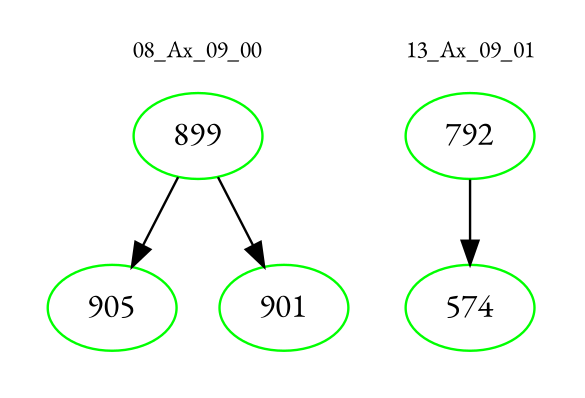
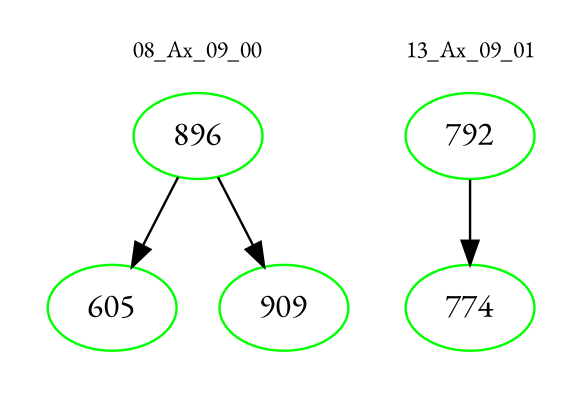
  digraph {
    fontname="EB Garamond"
    node [color=green fontname="EB Garamond"]
    edge [color=black fontname="EB Garamond"]
-   n1 [label=899]
-   n2 [label=905]
-   n3 [label=901]
+   n1 [label=896]
+   n2 [label=605]
+   n3 [label=909]
    n4 [label=792]
-   n5 [label=574]
+   n5 [label=774]
    subgraph cluster_1 {
      color=white
      fontsize=10
      label="08_Ax_09_00"
      n1
      n2
      n3
    }
    subgraph cluster_2 {
      color=white
      fontsize=10
      label="13_Ax_09_01"
      n4
      n5
    }
    n1 -> n2
    n1 -> n3
    n4 -> n5
  }
